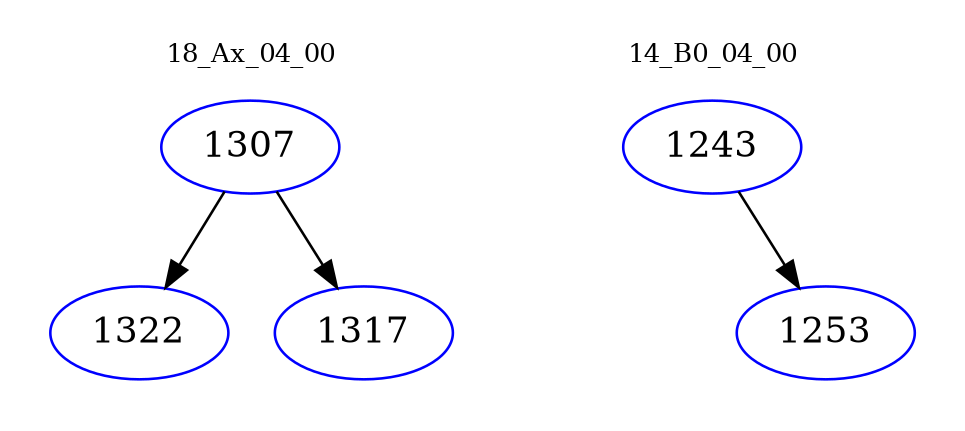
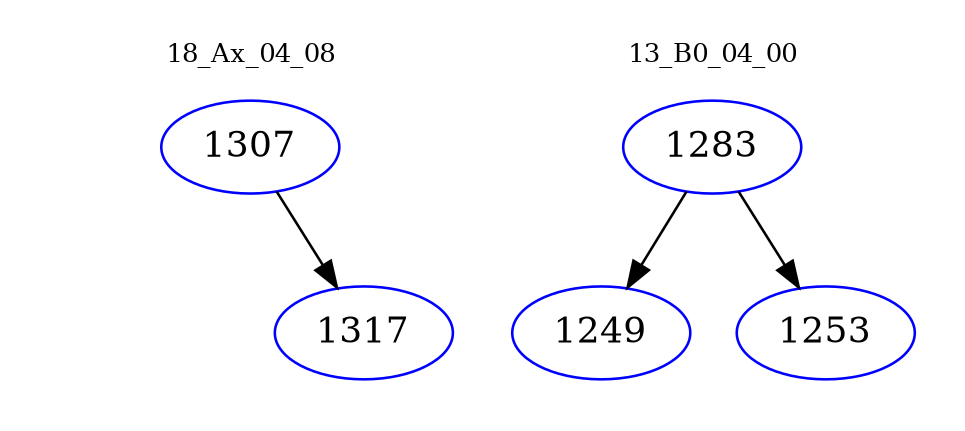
  digraph {
    node [color=blue]
    edge [color=black]
    n1 [label=1307]
-   n2 [label=1322]
    n3 [label=1317]
-   n4 [label=1243]
+   n4 [label=1283]
+   n5 [label=1249]
    n6 [label=1253]
    subgraph cluster_1 {
      color=white
      fontsize=10
-     label="18_Ax_04_00"
+     label="18_Ax_04_08"
      n1
-     n2
      n3
    }
    subgraph cluster_2 {
      color=white
      fontsize=10
-     label="14_B0_04_00"
+     label="13_B0_04_00"
      n4
+     n5
      n6
    }
-   n1 -> n2
    n1 -> n3
+   n4 -> n5
    n4 -> n6
  }
